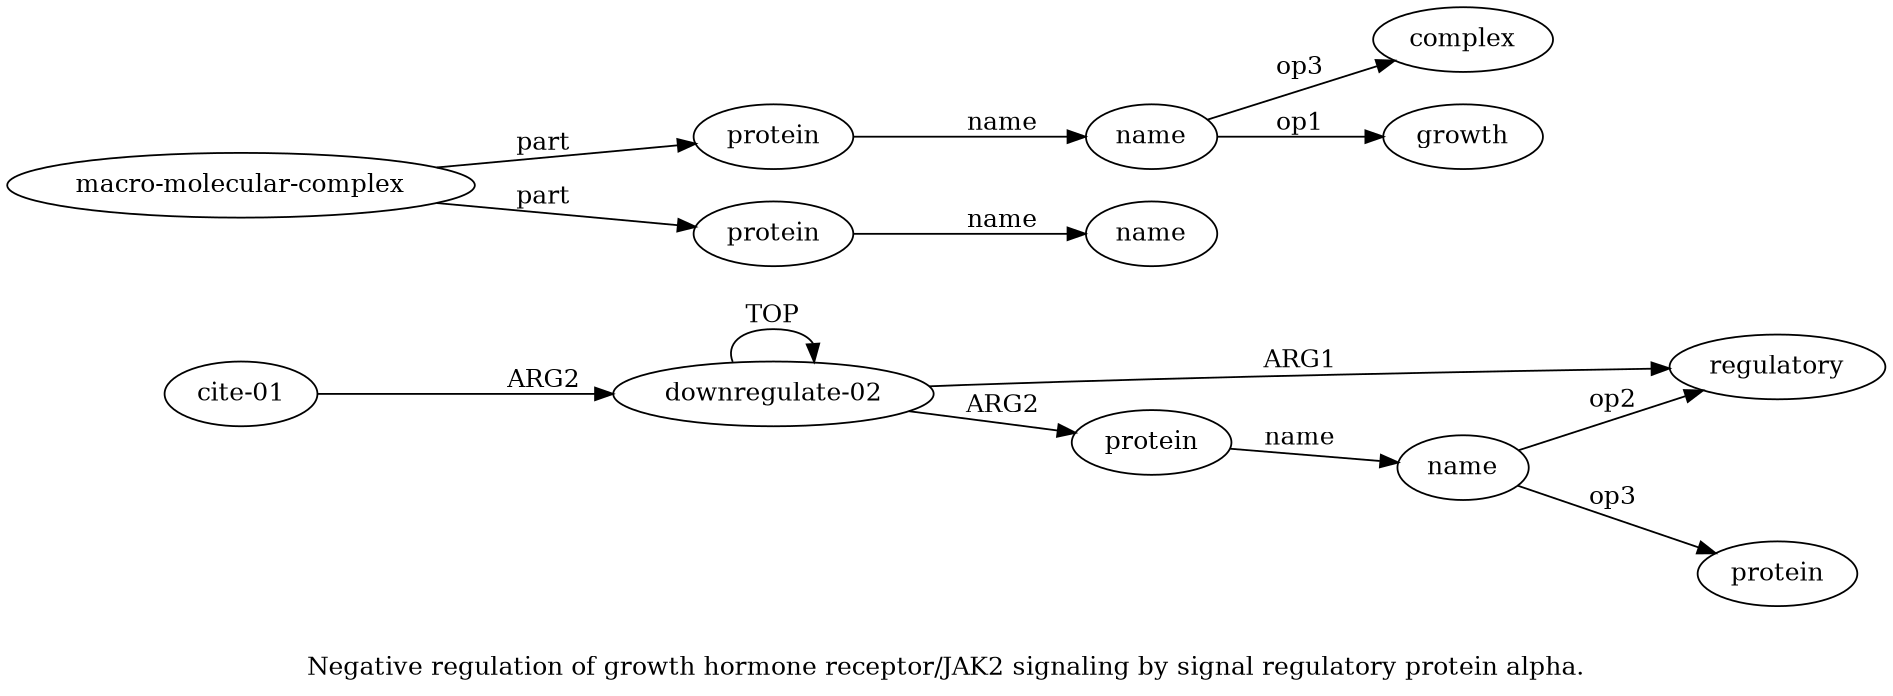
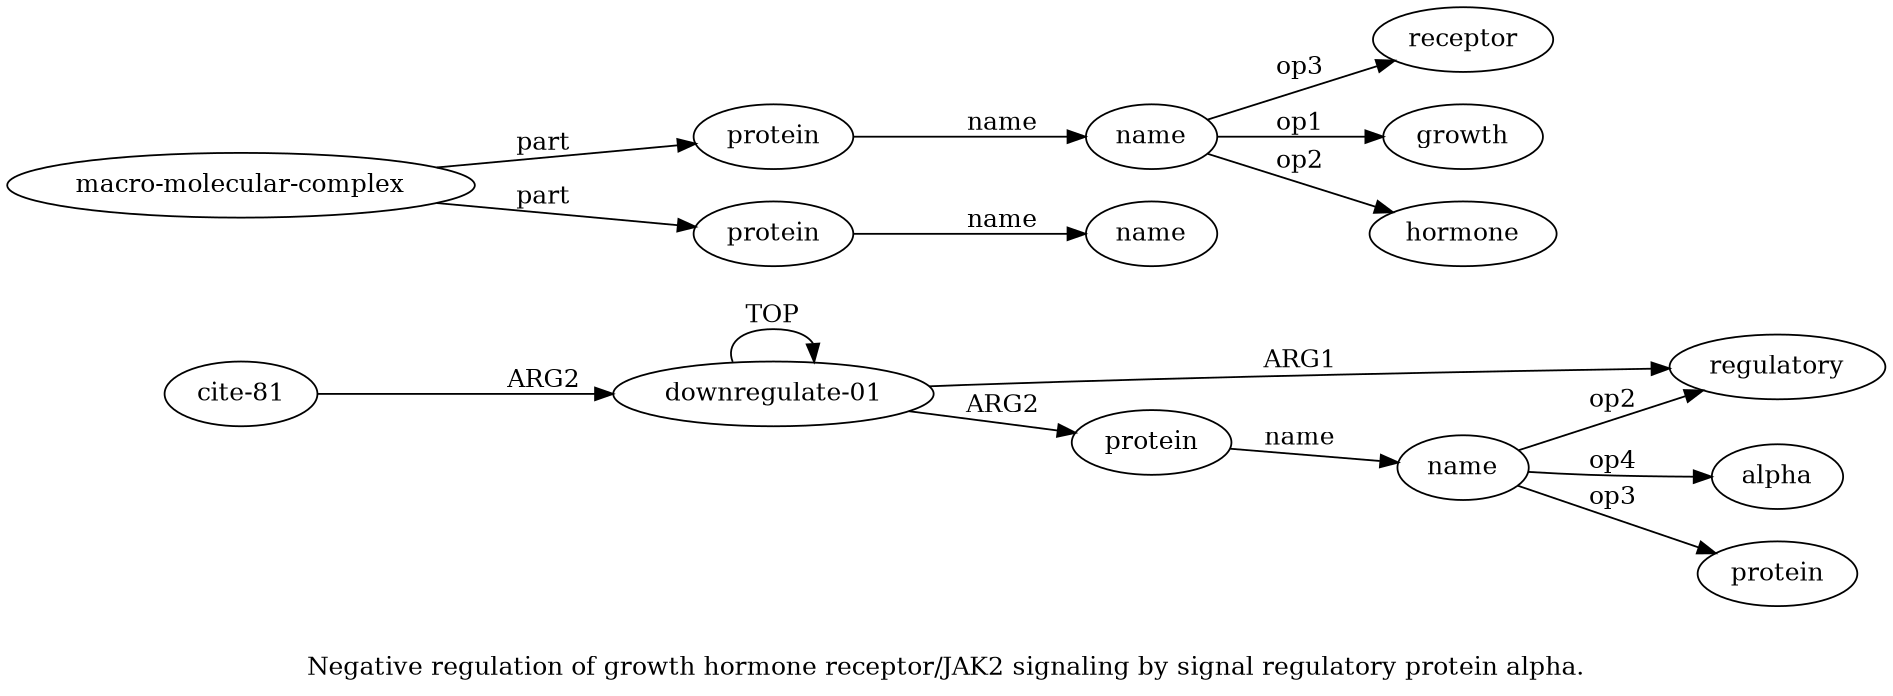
  digraph {
    label="Negative regulation of growth hormone receptor/JAK2 signaling by signal regulatory protein alpha."
    rankdir=LR
    node [color=black gold_ind=-1 gold_label=protein test_ind=-1 test_label=protein]
    edge [color=black gold_label=name test_label=name]
+   n1 [gold_label=alpha label=alpha test_label=alpha]
    n2 [gold_label=regulatory label=regulatory test_label=regulatory]
-   n3 [gold_label=receptor label=complex test_label=receptor]
+   n3 [gold_label=receptor label=receptor test_label=receptor]
    n4 [label=protein]
    n5 [gold_label=growth label=growth test_label=growth]
    n6 [gold_ind=1 gold_label="macro-molecular-complex" label="macro-molecular-complex" test_ind=1 test_label="macro-molecular-complex"]
    n7 [gold_ind=2 label=protein test_ind=2]
    n8 [gold_ind=4 label=protein test_ind=4]
    n9 [gold_ind=3 gold_label=name label=name test_ind=3 test_label=name]
    n10 [gold_ind=5 gold_label=name label=name test_ind=5 test_label=name]
-   n12 [gold_ind=0 gold_label="downregulate-01" label="downregulate-02" test_ind=0 test_label="downregulate-01"]
+   n11 [gold_label=hormone label=hormone test_label=hormone]
+   n12 [gold_ind=0 gold_label="downregulate-01" label="downregulate-01" test_ind=0 test_label="downregulate-01"]
    n13 [gold_ind=6 label=protein test_ind=6]
    n14 [gold_ind=7 gold_label=name label=name test_ind=7 test_label=name]
-   n15 [gold_ind=8 gold_label="cite-01" label="cite-01" test_ind=8 test_label="cite-01"]
+   n15 [gold_ind=8 gold_label="cite-01" label="cite-81" test_ind=8 test_label="cite-01"]
    n6 -> n7 [gold_label=part label=part test_label=part]
    n6 -> n8 [gold_label=part label=part test_label=part]
    n7 -> n9 [label=name]
    n8 -> n10 [label=name]
    n9 -> n3 [gold_label=op3 label=op3 test_label=op3]
    n9 -> n5 [gold_label=op1 label=op1 test_label=op1]
+   n9 -> n11 [gold_label=op2 label=op2 test_label=op2]
    n12 -> n2 [gold_label=ARG1 label=ARG1 test_label=ARG1]
    n12 -> n12 [gold_label=TOP label=TOP test_label=TOP]
    n12 -> n13 [gold_label=ARG2 label=ARG2 test_label=ARG2]
    n13 -> n14 [label=name]
+   n14 -> n1 [gold_label=op4 label=op4 test_label=op4]
    n14 -> n2 [gold_label=op2 label=op2 test_label=op2]
    n14 -> n4 [gold_label=op3 label=op3 test_label=op3]
    n15 -> n12 [gold_label=ARG2 label=ARG2 test_label=ARG2]
  }
